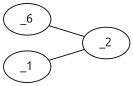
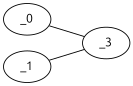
  graph {
    fontname=Ubuntu
    rankdir=LR
    node [fontname=Ubuntu]
    edge [fontname=Ubuntu]
-   _0 [x=0.557434 y=2.52511 label=_6]
-   _3 [x=1.72926 y=2.89416 label=_2]
+   _0 [x=0.557434 y=2.52511]
+   _3 [x=1.72926 y=2.89416]
    _1 [x=2.30272 y=2.84908]
    _0 -- _3
    _1 -- _3
  }
